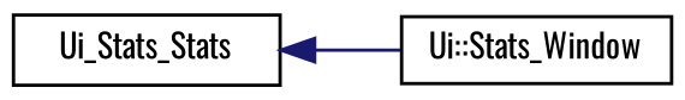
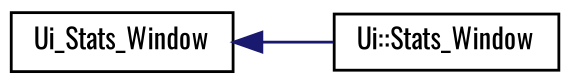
  digraph {
    rankdir=LR
    fontname=Oswald
    node [color=black fillcolor=white fontname=Oswald fontsize=10 shape=record style=filled]
-   n1 [height=0.2 label=Ui_Stats_Stats width=0.4]
+   n1 [height=0.2 label=Ui_Stats_Window width=0.4]
    n2 [height=0.2 label="Ui::Stats_Window" width=0.4]
    n1 -> n2 [color=midnightblue dir=back fontname=Oswald fontsize=10 labelfontname=Helvetica labelfontsize=10 style=solid]
  }
